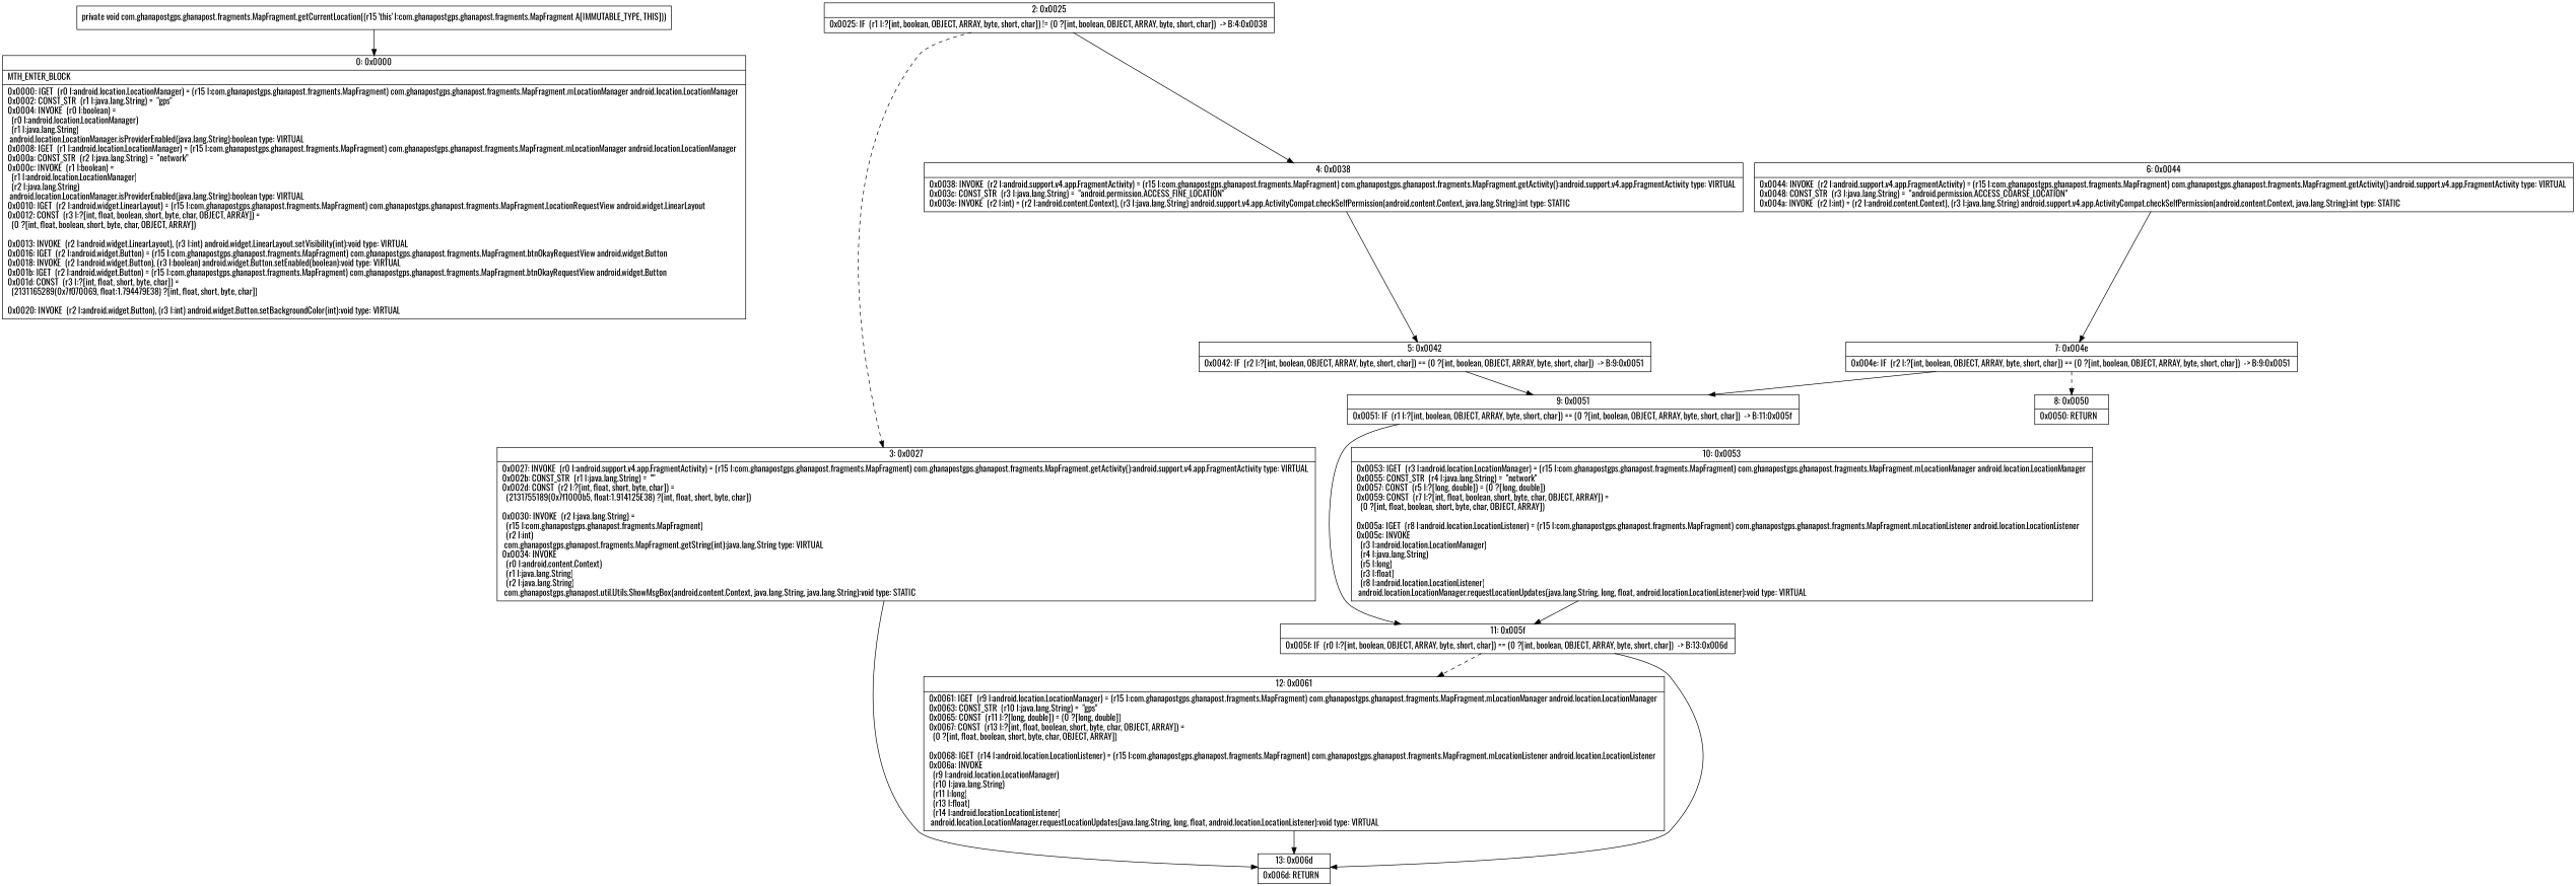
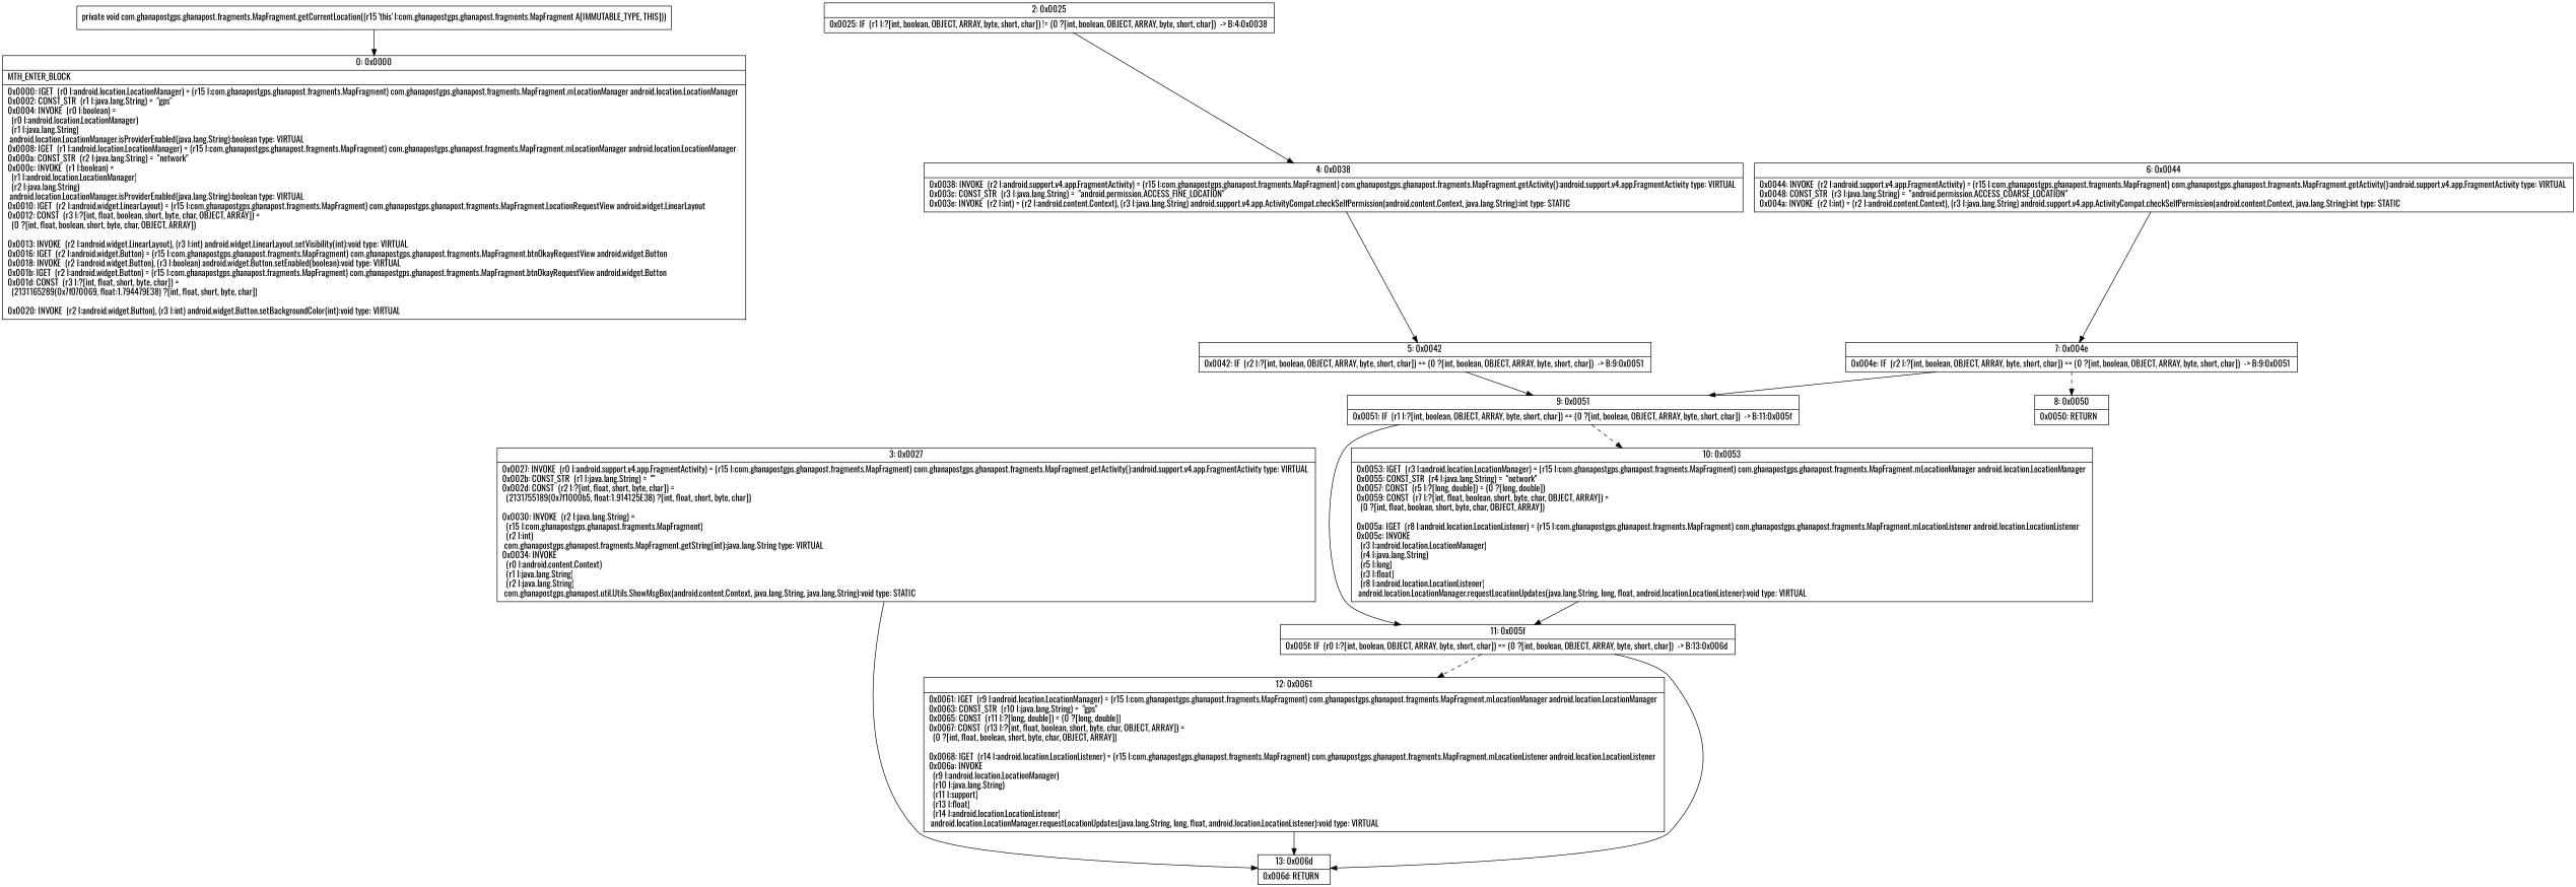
  digraph {
    fontname=Oswald
    node [fontname=Oswald shape=record]
    edge [fontname=Oswald]
    n1 [label="{0\:\ 0x0000|MTH_ENTER_BLOCK\l|0x0000: IGET  (r0 I:android.location.LocationManager) = (r15 I:com.ghanapostgps.ghanapost.fragments.MapFragment) com.ghanapostgps.ghanapost.fragments.MapFragment.mLocationManager android.location.LocationManager \l0x0002: CONST_STR  (r1 I:java.lang.String) =  \"gps\" \l0x0004: INVOKE  (r0 I:boolean) = \l  (r0 I:android.location.LocationManager)\l  (r1 I:java.lang.String)\l android.location.LocationManager.isProviderEnabled(java.lang.String):boolean type: VIRTUAL \l0x0008: IGET  (r1 I:android.location.LocationManager) = (r15 I:com.ghanapostgps.ghanapost.fragments.MapFragment) com.ghanapostgps.ghanapost.fragments.MapFragment.mLocationManager android.location.LocationManager \l0x000a: CONST_STR  (r2 I:java.lang.String) =  \"network\" \l0x000c: INVOKE  (r1 I:boolean) = \l  (r1 I:android.location.LocationManager)\l  (r2 I:java.lang.String)\l android.location.LocationManager.isProviderEnabled(java.lang.String):boolean type: VIRTUAL \l0x0010: IGET  (r2 I:android.widget.LinearLayout) = (r15 I:com.ghanapostgps.ghanapost.fragments.MapFragment) com.ghanapostgps.ghanapost.fragments.MapFragment.LocationRequestView android.widget.LinearLayout \l0x0012: CONST  (r3 I:?[int, float, boolean, short, byte, char, OBJECT, ARRAY]) = \l  (0 ?[int, float, boolean, short, byte, char, OBJECT, ARRAY])\l \l0x0013: INVOKE  (r2 I:android.widget.LinearLayout), (r3 I:int) android.widget.LinearLayout.setVisibility(int):void type: VIRTUAL \l0x0016: IGET  (r2 I:android.widget.Button) = (r15 I:com.ghanapostgps.ghanapost.fragments.MapFragment) com.ghanapostgps.ghanapost.fragments.MapFragment.btnOkayRequestView android.widget.Button \l0x0018: INVOKE  (r2 I:android.widget.Button), (r3 I:boolean) android.widget.Button.setEnabled(boolean):void type: VIRTUAL \l0x001b: IGET  (r2 I:android.widget.Button) = (r15 I:com.ghanapostgps.ghanapost.fragments.MapFragment) com.ghanapostgps.ghanapost.fragments.MapFragment.btnOkayRequestView android.widget.Button \l0x001d: CONST  (r3 I:?[int, float, short, byte, char]) = \l  (2131165289(0x7f070069, float:1.794479E38) ?[int, float, short, byte, char])\l \l0x0020: INVOKE  (r2 I:android.widget.Button), (r3 I:int) android.widget.Button.setBackgroundColor(int):void type: VIRTUAL \l}"]
    n2 [label="{2\:\ 0x0025|0x0025: IF  (r1 I:?[int, boolean, OBJECT, ARRAY, byte, short, char]) != (0 ?[int, boolean, OBJECT, ARRAY, byte, short, char])  \-\> B:4:0x0038 \l}"]
    n3 [label="{4\:\ 0x0038|0x0038: INVOKE  (r2 I:android.support.v4.app.FragmentActivity) = (r15 I:com.ghanapostgps.ghanapost.fragments.MapFragment) com.ghanapostgps.ghanapost.fragments.MapFragment.getActivity():android.support.v4.app.FragmentActivity type: VIRTUAL \l0x003c: CONST_STR  (r3 I:java.lang.String) =  \"android.permission.ACCESS_FINE_LOCATION\" \l0x003e: INVOKE  (r2 I:int) = (r2 I:android.content.Context), (r3 I:java.lang.String) android.support.v4.app.ActivityCompat.checkSelfPermission(android.content.Context, java.lang.String):int type: STATIC \l}"]
    n4 [label="{3\:\ 0x0027|0x0027: INVOKE  (r0 I:android.support.v4.app.FragmentActivity) = (r15 I:com.ghanapostgps.ghanapost.fragments.MapFragment) com.ghanapostgps.ghanapost.fragments.MapFragment.getActivity():android.support.v4.app.FragmentActivity type: VIRTUAL \l0x002b: CONST_STR  (r1 I:java.lang.String) =  \"\" \l0x002d: CONST  (r2 I:?[int, float, short, byte, char]) = \l  (2131755189(0x7f1000b5, float:1.914125E38) ?[int, float, short, byte, char])\l \l0x0030: INVOKE  (r2 I:java.lang.String) = \l  (r15 I:com.ghanapostgps.ghanapost.fragments.MapFragment)\l  (r2 I:int)\l com.ghanapostgps.ghanapost.fragments.MapFragment.getString(int):java.lang.String type: VIRTUAL \l0x0034: INVOKE  \l  (r0 I:android.content.Context)\l  (r1 I:java.lang.String)\l  (r2 I:java.lang.String)\l com.ghanapostgps.ghanapost.util.Utils.ShowMsgBox(android.content.Context, java.lang.String, java.lang.String):void type: STATIC \l}"]
    n5 [label="{5\:\ 0x0042|0x0042: IF  (r2 I:?[int, boolean, OBJECT, ARRAY, byte, short, char]) == (0 ?[int, boolean, OBJECT, ARRAY, byte, short, char])  \-\> B:9:0x0051 \l}"]
    n6 [label="{13\:\ 0x006d|0x006d: RETURN   \l}"]
    n7 [label="{9\:\ 0x0051|0x0051: IF  (r1 I:?[int, boolean, OBJECT, ARRAY, byte, short, char]) == (0 ?[int, boolean, OBJECT, ARRAY, byte, short, char])  \-\> B:11:0x005f \l}"]
    n8 [label="{6\:\ 0x0044|0x0044: INVOKE  (r2 I:android.support.v4.app.FragmentActivity) = (r15 I:com.ghanapostgps.ghanapost.fragments.MapFragment) com.ghanapostgps.ghanapost.fragments.MapFragment.getActivity():android.support.v4.app.FragmentActivity type: VIRTUAL \l0x0048: CONST_STR  (r3 I:java.lang.String) =  \"android.permission.ACCESS_COARSE_LOCATION\" \l0x004a: INVOKE  (r2 I:int) = (r2 I:android.content.Context), (r3 I:java.lang.String) android.support.v4.app.ActivityCompat.checkSelfPermission(android.content.Context, java.lang.String):int type: STATIC \l}"]
    n9 [label="{7\:\ 0x004e|0x004e: IF  (r2 I:?[int, boolean, OBJECT, ARRAY, byte, short, char]) == (0 ?[int, boolean, OBJECT, ARRAY, byte, short, char])  \-\> B:9:0x0051 \l}"]
    n10 [label="{10\:\ 0x0053|0x0053: IGET  (r3 I:android.location.LocationManager) = (r15 I:com.ghanapostgps.ghanapost.fragments.MapFragment) com.ghanapostgps.ghanapost.fragments.MapFragment.mLocationManager android.location.LocationManager \l0x0055: CONST_STR  (r4 I:java.lang.String) =  \"network\" \l0x0057: CONST  (r5 I:?[long, double]) = (0 ?[long, double]) \l0x0059: CONST  (r7 I:?[int, float, boolean, short, byte, char, OBJECT, ARRAY]) = \l  (0 ?[int, float, boolean, short, byte, char, OBJECT, ARRAY])\l \l0x005a: IGET  (r8 I:android.location.LocationListener) = (r15 I:com.ghanapostgps.ghanapost.fragments.MapFragment) com.ghanapostgps.ghanapost.fragments.MapFragment.mLocationListener android.location.LocationListener \l0x005c: INVOKE  \l  (r3 I:android.location.LocationManager)\l  (r4 I:java.lang.String)\l  (r5 I:long)\l  (r3 I:float)\l  (r8 I:android.location.LocationListener)\l android.location.LocationManager.requestLocationUpdates(java.lang.String, long, float, android.location.LocationListener):void type: VIRTUAL \l}"]
    n11 [label="{11\:\ 0x005f|0x005f: IF  (r0 I:?[int, boolean, OBJECT, ARRAY, byte, short, char]) == (0 ?[int, boolean, OBJECT, ARRAY, byte, short, char])  \-\> B:13:0x006d \l}"]
    n12 [label="{8\:\ 0x0050|0x0050: RETURN   \l}"]
-   n13 [label="{12\:\ 0x0061|0x0061: IGET  (r9 I:android.location.LocationManager) = (r15 I:com.ghanapostgps.ghanapost.fragments.MapFragment) com.ghanapostgps.ghanapost.fragments.MapFragment.mLocationManager android.location.LocationManager \l0x0063: CONST_STR  (r10 I:java.lang.String) =  \"gps\" \l0x0065: CONST  (r11 I:?[long, double]) = (0 ?[long, double]) \l0x0067: CONST  (r13 I:?[int, float, boolean, short, byte, char, OBJECT, ARRAY]) = \l  (0 ?[int, float, boolean, short, byte, char, OBJECT, ARRAY])\l \l0x0068: IGET  (r14 I:android.location.LocationListener) = (r15 I:com.ghanapostgps.ghanapost.fragments.MapFragment) com.ghanapostgps.ghanapost.fragments.MapFragment.mLocationListener android.location.LocationListener \l0x006a: INVOKE  \l  (r9 I:android.location.LocationManager)\l  (r10 I:java.lang.String)\l  (r11 I:long)\l  (r13 I:float)\l  (r14 I:android.location.LocationListener)\l android.location.LocationManager.requestLocationUpdates(java.lang.String, long, float, android.location.LocationListener):void type: VIRTUAL \l}"]
+   n13 [label="{12\:\ 0x0061|0x0061: IGET  (r9 I:android.location.LocationManager) = (r15 I:com.ghanapostgps.ghanapost.fragments.MapFragment) com.ghanapostgps.ghanapost.fragments.MapFragment.mLocationManager android.location.LocationManager \l0x0063: CONST_STR  (r10 I:java.lang.String) =  \"gps\" \l0x0065: CONST  (r11 I:?[long, double]) = (0 ?[long, double]) \l0x0067: CONST  (r13 I:?[int, float, boolean, short, byte, char, OBJECT, ARRAY]) = \l  (0 ?[int, float, boolean, short, byte, char, OBJECT, ARRAY])\l \l0x0068: IGET  (r14 I:android.location.LocationListener) = (r15 I:com.ghanapostgps.ghanapost.fragments.MapFragment) com.ghanapostgps.ghanapost.fragments.MapFragment.mLocationListener android.location.LocationListener \l0x006a: INVOKE  \l  (r9 I:android.location.LocationManager)\l  (r10 I:java.lang.String)\l  (r11 I:support)\l  (r13 I:float)\l  (r14 I:android.location.LocationListener)\l android.location.LocationManager.requestLocationUpdates(java.lang.String, long, float, android.location.LocationListener):void type: VIRTUAL \l}"]
    n14 [label="{private void com.ghanapostgps.ghanapost.fragments.MapFragment.getCurrentLocation((r15 'this' I:com.ghanapostgps.ghanapost.fragments.MapFragment A[IMMUTABLE_TYPE, THIS])) }"]
    n2 -> n3
-   n2 -> n4 [style=dashed]
    n3 -> n5
    n4 -> n6
    n5 -> n7
+   n7 -> n10 [style=dashed]
    n7 -> n11
    n8 -> n9
    n9 -> n7
    n9 -> n12 [style=dashed]
    n10 -> n11
    n11 -> n6
    n11 -> n13 [style=dashed]
    n13 -> n6
    n14 -> n1
  }
